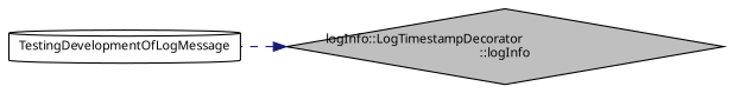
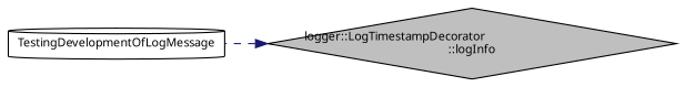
  digraph {
    rankdir=RL
    fontname="Noto Sans"
    node [color=black fontname="Noto Sans" fontsize=10 style=filled]
-   n1 [fillcolor=grey75 fontcolor=black height=0.2 label="logInfo::LogTimestampDecorator\l::logInfo" shape=diamond width=0.4]
+   n1 [fillcolor=grey75 fontcolor=black height=0.2 label="logger::LogTimestampDecorator\l::logInfo" shape=diamond width=0.4]
    n2 [fillcolor=white height=0.2 label=TestingDevelopmentOfLogMessage shape=cylinder width=0.4]
    n1 -> n2 [color=midnightblue dir=back fontname="Noto Sans" fontsize=10 labelfontname=Helvetica labelfontsize=10 style=dashed]
  }
